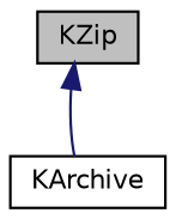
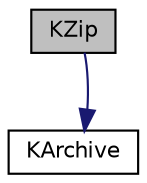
  digraph {
    node [color=black fontname=Helvetica fontsize=10 shape=record style=filled]
    n1 [fillcolor=grey75 fontcolor=black height=0.2 label=KZip width=0.4]
    n2 [fillcolor=white height=0.2 label=KArchive width=0.4]
-   n1 -> n2 [color=midnightblue dir=back fontname=Helvetica fontsize=10 labelfontname=Helvetica labelfontsize=10 style=solid]
+   n2 -> n1 [color=midnightblue dir=back fontname=Helvetica fontsize=10 labelfontname=Helvetica labelfontsize=10 style=solid]
  }
